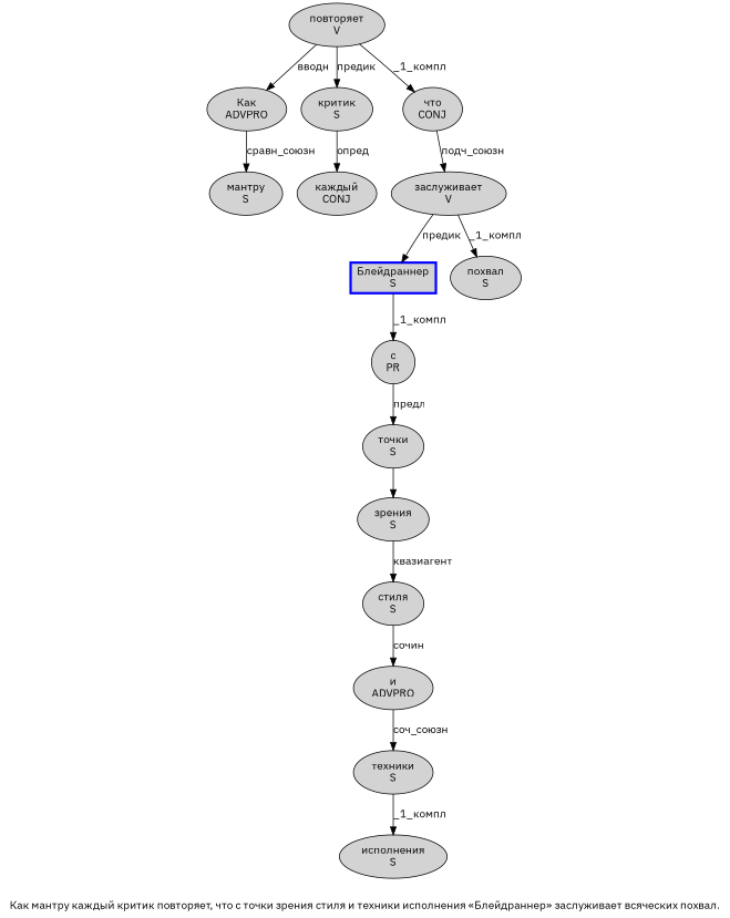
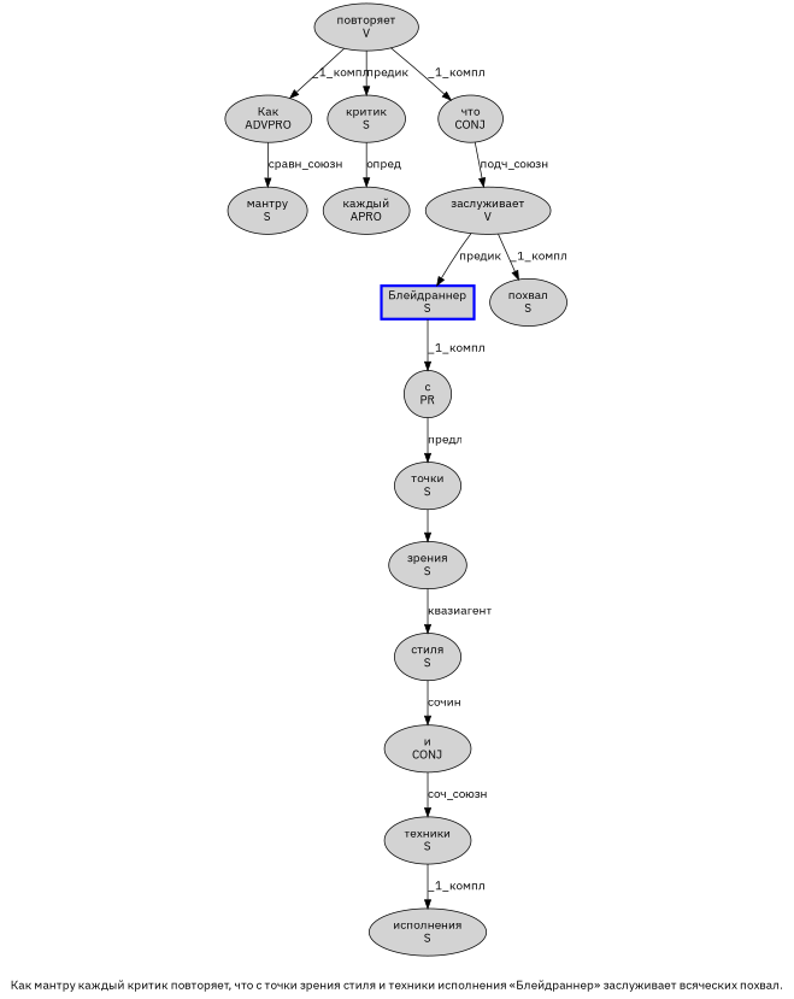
  digraph {
    fontname="IBM Plex Sans"
    label="Как мантру каждый критик повторяет, что с точки зрения стиля и техники исполнения «Блейдраннер» заслуживает всяческих похвал."
    node [fillcolor=lightgray fontname="IBM Plex Sans" penwidth=1 shape=ellipse style=filled]
    edge [fontname="IBM Plex Sans"]
    n1 [label="Как\nADVPRO"]
    n2 [label="мантру\nS"]
-   n3 [label="каждый\nCONJ"]
+   n3 [label="каждый\nAPRO"]
    n4 [label="критик\nS"]
    n5 [label="повторяет\nV"]
    n6 [label="что\nCONJ"]
    n7 [label="заслуживает\nV"]
    n8 [color=blue label="Блейдраннер\nS" penwidth=3 shape=box]
    n9 [label="похвал\nS"]
    n10 [label="с\nPR"]
    n11 [label="точки\nS"]
    n12 [label="зрения\nS"]
    n13 [label="стиля\nS"]
-   n14 [label="и\nADVPRO"]
+   n14 [label="и\nCONJ"]
    n15 [label="техники\nS"]
    n16 [label="исполнения\nS"]
    n1 -> n2 [label="сравн_союзн"]
    n4 -> n3 [label="опред"]
-   n5 -> n1 [label="вводн"]
+   n5 -> n1 [label="_1_компл"]
    n5 -> n4 [label="предик"]
    n5 -> n6 [label="_1_компл"]
    n6 -> n7 [label="подч_союзн"]
    n7 -> n8 [label="предик"]
    n7 -> n9 [label="_1_компл"]
    n8 -> n10 [label="_1_компл"]
    n10 -> n11 [label="предл"]
    n11 -> n12
    n12 -> n13 [label="квазиагент"]
    n13 -> n14 [label="сочин"]
    n14 -> n15 [label="соч_союзн"]
    n15 -> n16 [label="_1_компл"]
  }
